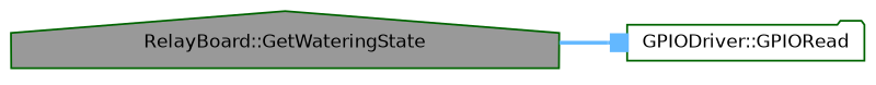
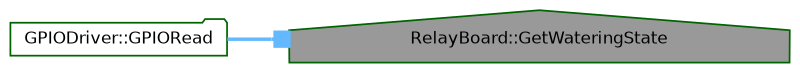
  digraph {
    rankdir=LR
    node [color=darkgreen fontname=Helvetica fontsize=10 style=filled]
    n1 [fillcolor=grey60 fontcolor=black height=0.2 label="RelayBoard::GetWateringState" shape=house width=0.4]
    n2 [fillcolor=white height=0.2 label="GPIODriver::GPIORead" shape=folder width=0.4]
-   n1 -> n2 [color=steelblue1 fontname=Helvetica fontsize=10 labelfontname=Helvetica labelfontsize=10 style=bold arrowhead=box]
+   n2 -> n1 [color=steelblue1 fontname=Helvetica fontsize=10 labelfontname=Helvetica labelfontsize=10 style=bold arrowhead=box]
  }
